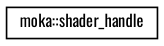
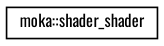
  digraph {
    rankdir=LR
    fontname=Oswald
-   n1 [color=black fillcolor=white fontname=Oswald fontsize=10 height=0.2 label="moka::shader_handle" shape=record style=filled width=0.4]
+   n1 [color=black fillcolor=white fontname=Oswald fontsize=10 height=0.2 label="moka::shader_shader" shape=record style=filled width=0.4]
  }
